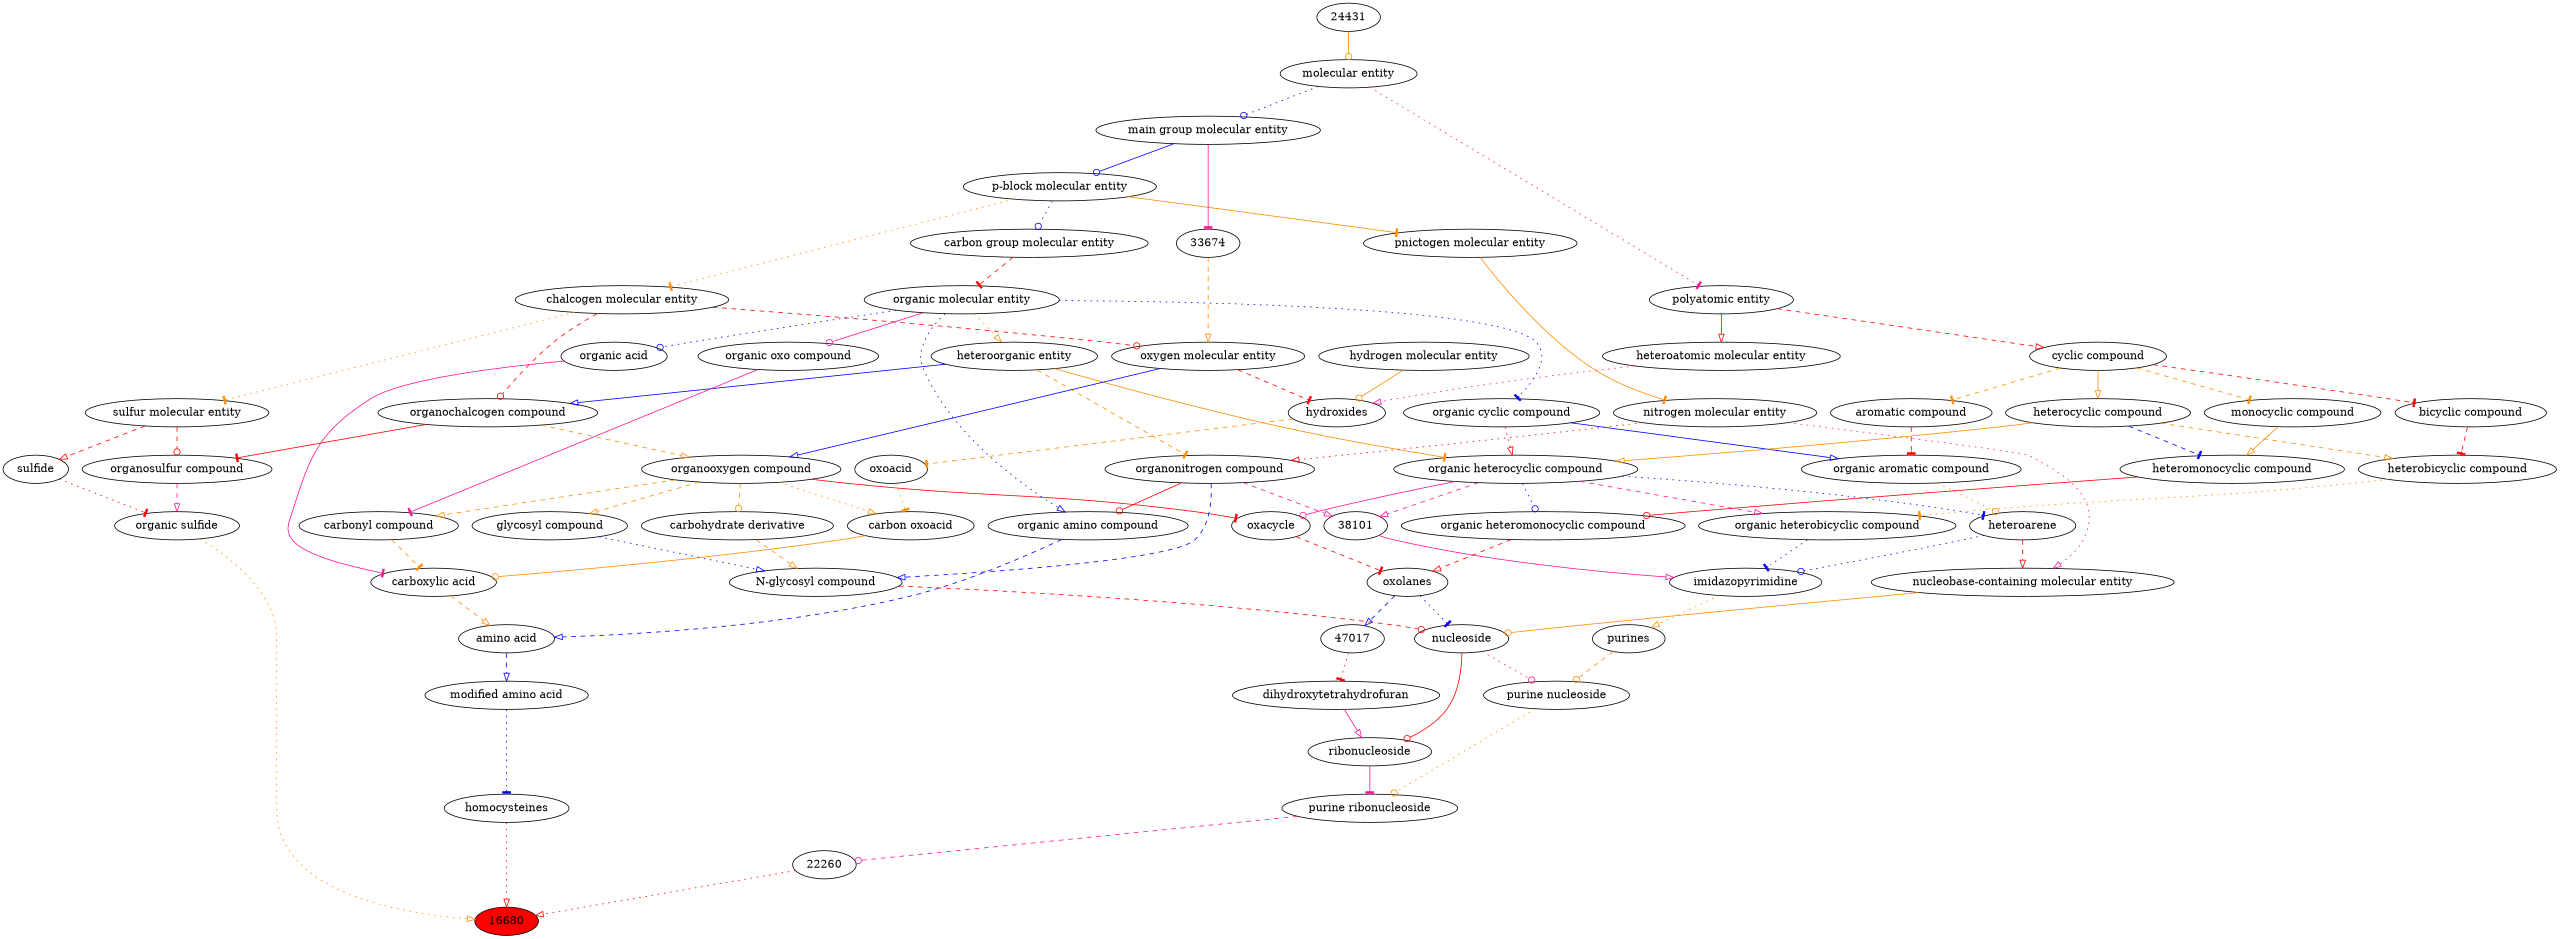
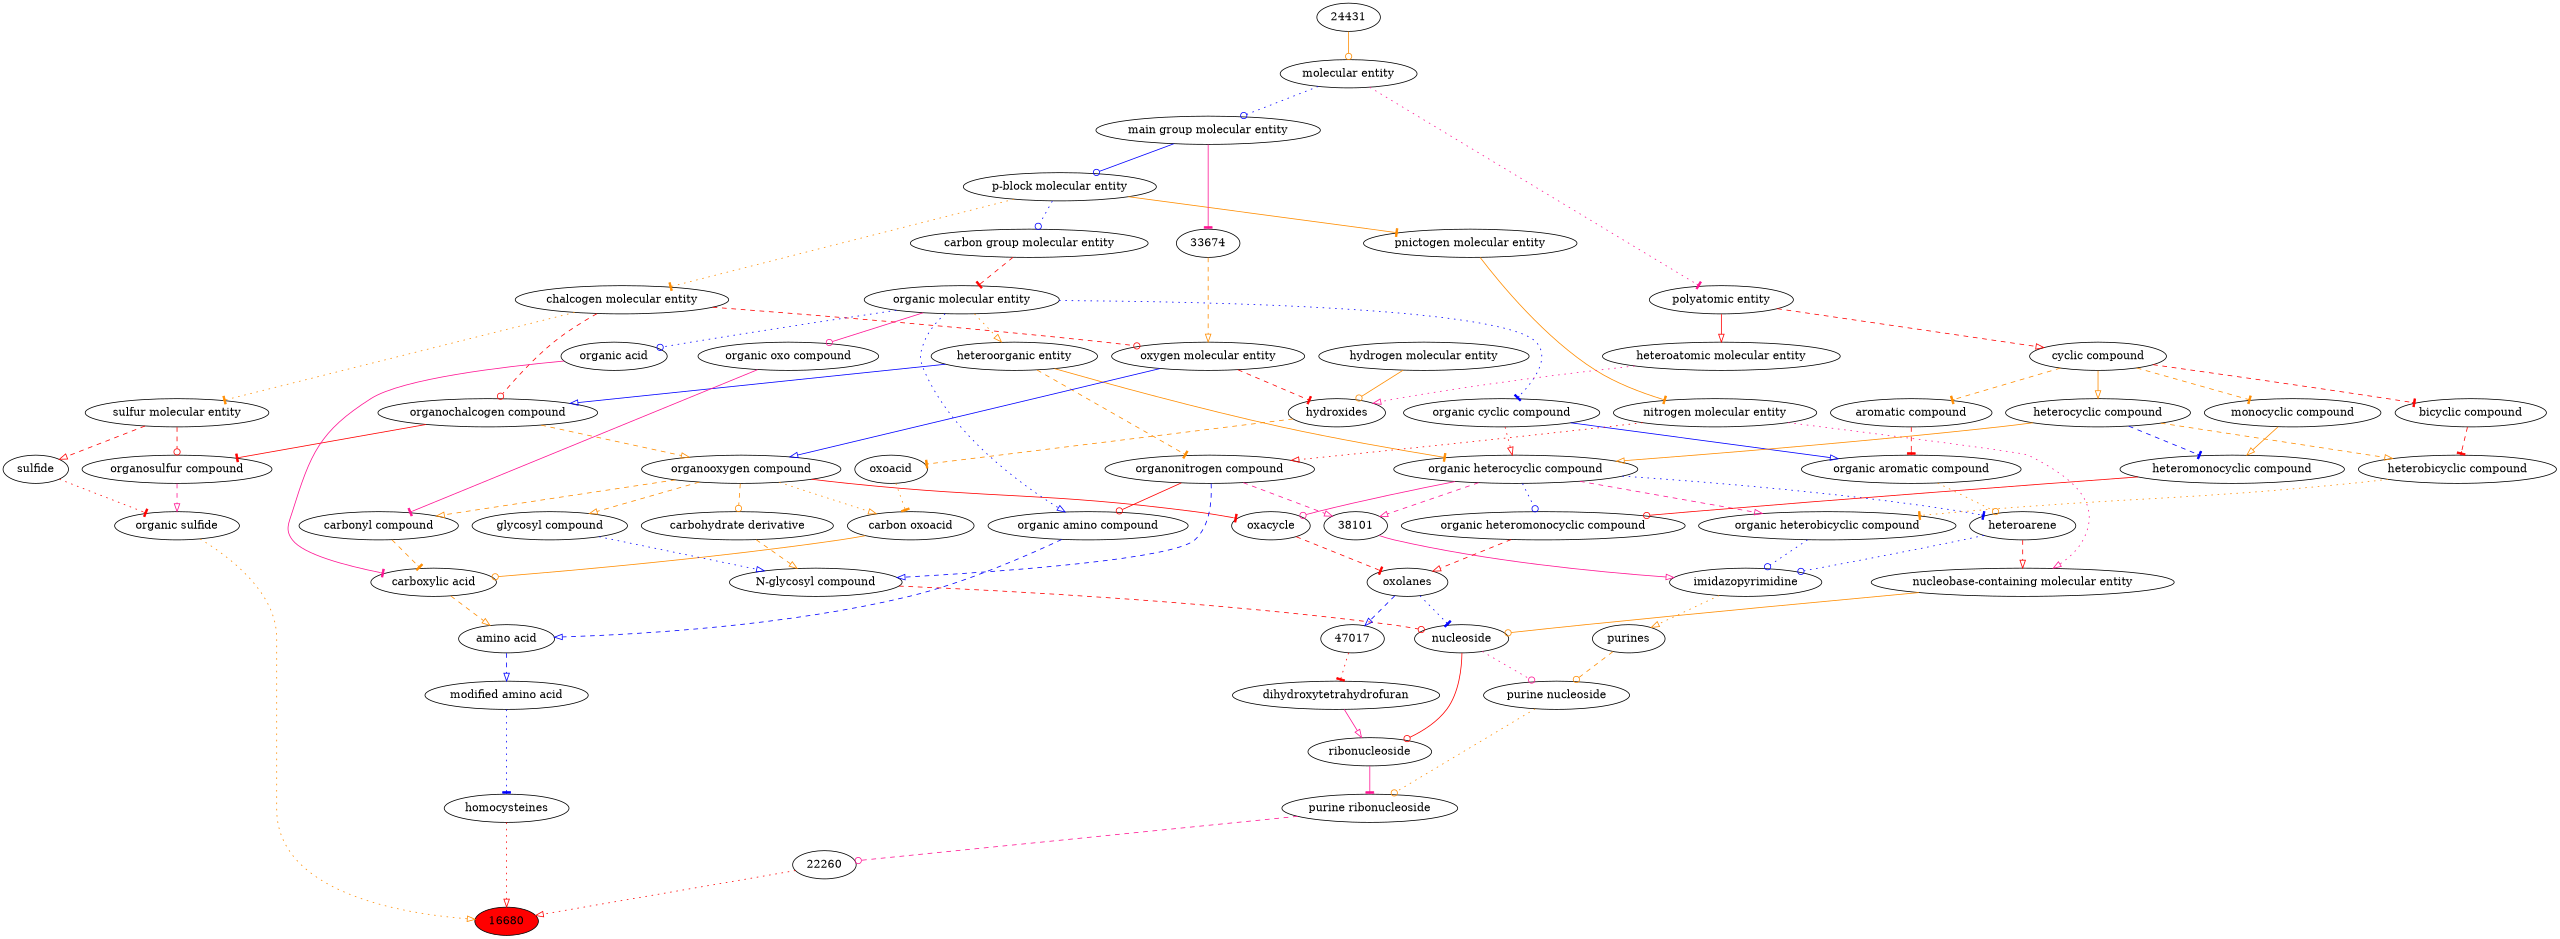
  digraph {
    edge [arrowhead=onormal color=darkorange style=dashed]
    n1 [fillcolor=red label=16680 style=filled]
    n2 [label=22260]
    n3 [label="organic sulfide"]
    n4 [label=homocysteines]
    n5 [label="purine ribonucleoside"]
    n6 [label="organosulfur compound"]
    n7 [label=sulfide]
    n8 [label="modified amino acid"]
    n9 [label="purine nucleoside"]
    n10 [label=ribonucleoside]
    n11 [label="organochalcogen compound"]
    n12 [label="organooxygen compound"]
    n13 [label="carbonyl compound"]
    n14 [label="carbon oxoacid"]
    n15 [label="glycosyl compound"]
    n16 [label="carbohydrate derivative"]
    n17 [label=oxacycle]
    n18 [label="sulfur molecular entity"]
    n19 [label="amino acid"]
    n20 [label=purines]
    n21 [label=nucleoside]
    n22 [label=dihydroxytetrahydrofuran]
    n23 [label="heteroorganic entity"]
    n24 [label="organonitrogen compound"]
    n25 [label="organic heterocyclic compound"]
    n26 [label="organic amino compound"]
    n27 [label="N-glycosyl compound"]
    n28 [label=38101]
    n29 [label="organic heterobicyclic compound"]
    n30 [label=heteroarene]
    n31 [label="organic heteromonocyclic compound"]
    n32 [label="chalcogen molecular entity"]
    n33 [label="oxygen molecular entity"]
    n34 [label=hydroxides]
    n35 [label="carboxylic acid"]
    n36 [label=imidazopyrimidine]
    n37 [label=oxolanes]
    n38 [label=47017]
    n39 [label="nucleobase-containing molecular entity"]
    n40 [label="organic molecular entity"]
    n41 [label="organic acid"]
    n42 [label="organic oxo compound"]
    n43 [label="organic cyclic compound"]
    n44 [label="organic aromatic compound"]
    n45 [label="p-block molecular entity"]
    n46 [label="carbon group molecular entity"]
    n47 [label="pnictogen molecular entity"]
    n48 [label="nitrogen molecular entity"]
    n49 [label="main group molecular entity"]
    n50 [label=33674]
    n51 [label=oxoacid]
    n52 [label="heterobicyclic compound"]
    n53 [label="heteromonocyclic compound"]
    n54 [label="molecular entity"]
    n55 [label="polyatomic entity"]
    n56 [label="heteroatomic molecular entity"]
    n57 [label="cyclic compound"]
    n58 [label="bicyclic compound"]
    n59 [label="heterocyclic compound"]
    n60 [label="aromatic compound"]
    n61 [label="monocyclic compound"]
    n62 [label=24431]
    n63 [label="hydrogen molecular entity"]
    n2 -> n1 [color=red style=dotted]
    n3 -> n1 [style=dotted]
    n4 -> n1 [color=red style=dotted]
    n5 -> n2 [arrowhead=odot color=deeppink]
    n6 -> n3 [color=deeppink]
    n7 -> n3 [arrowhead=tee color=red style=dotted]
    n8 -> n4 [arrowhead=tee color=blue style=dotted]
    n9 -> n5 [arrowhead=odot style=dotted]
    n10 -> n5 [arrowhead=tee color=deeppink style=solid]
    n11 -> n6 [arrowhead=tee color=red style=solid]
    n11 -> n12
    n12 -> n13
    n12 -> n14 [style=dotted]
    n12 -> n15
    n12 -> n16 [arrowhead=odot]
    n12 -> n17 [arrowhead=tee color=red style=solid]
    n13 -> n35 [arrowhead=tee]
    n14 -> n35 [arrowhead=odot style=solid]
    n15 -> n27 [color=blue style=dotted]
    n16 -> n27
    n17 -> n37 [arrowhead=tee color=red]
    n18 -> n6 [arrowhead=odot color=red]
    n18 -> n7 [color=red]
    n19 -> n8 [color=blue]
    n20 -> n9 [arrowhead=odot]
    n21 -> n9 [arrowhead=odot color=deeppink style=dotted]
    n21 -> n10 [arrowhead=odot color=red style=solid]
    n22 -> n10 [color=deeppink style=solid]
    n23 -> n11 [color=blue style=solid]
    n23 -> n24 [arrowhead=tee]
    n23 -> n25 [arrowhead=tee style=solid]
    n24 -> n26 [arrowhead=odot color=red style=solid]
    n24 -> n27 [color=blue]
    n24 -> n28 [color=deeppink]
    n25 -> n17 [arrowhead=odot color=deeppink style=solid]
    n25 -> n28 [color=deeppink]
    n25 -> n29 [color=deeppink]
    n25 -> n30 [arrowhead=tee color=blue style=dotted]
    n25 -> n31 [arrowhead=odot color=blue style=dotted]
    n26 -> n19 [color=blue]
    n27 -> n21 [arrowhead=odot color=red]
    n28 -> n36 [color=deeppink style=solid]
-   n29 -> n36 [arrowhead=tee color=blue style=dotted]
+   n29 -> n36 [arrowhead=odot color=blue style=dotted]
    n30 -> n36 [arrowhead=odot color=blue style=dotted]
    n30 -> n39 [color=red]
    n31 -> n37 [color=red]
    n32 -> n11 [arrowhead=odot color=red]
    n32 -> n18 [arrowhead=tee style=dotted]
    n32 -> n33 [arrowhead=odot color=red]
    n33 -> n12 [color=blue style=solid]
    n33 -> n34 [arrowhead=tee color=red]
    n34 -> n51 [arrowhead=tee]
    n35 -> n19
    n36 -> n20 [style=dotted]
    n37 -> n21 [arrowhead=tee color=blue style=dotted]
    n37 -> n38 [color=blue]
    n38 -> n22 [arrowhead=tee color=red style=dotted]
    n39 -> n21 [arrowhead=odot style=solid]
    n40 -> n23 [style=dotted]
    n40 -> n26 [color=blue style=dotted]
    n40 -> n41 [arrowhead=odot color=blue style=dotted]
    n40 -> n42 [arrowhead=odot color=deeppink style=solid]
    n40 -> n43 [arrowhead=tee color=blue style=dotted]
    n41 -> n35 [arrowhead=tee color=deeppink style=solid]
    n42 -> n13 [arrowhead=tee color=deeppink style=solid]
    n43 -> n25 [color=red style=dotted]
    n43 -> n44 [color=blue style=solid]
    n44 -> n30 [arrowhead=odot style=dotted]
    n45 -> n32 [arrowhead=tee style=dotted]
    n45 -> n46 [arrowhead=odot color=blue style=dotted]
    n45 -> n47 [arrowhead=tee style=solid]
    n46 -> n40 [arrowhead=tee color=red]
    n47 -> n48 [arrowhead=tee style=solid]
    n48 -> n24 [color=red style=dotted]
    n48 -> n39 [color=deeppink style=dotted]
    n49 -> n45 [arrowhead=odot color=blue style=solid]
    n49 -> n50 [arrowhead=tee color=deeppink style=solid]
    n50 -> n33
    n51 -> n14 [arrowhead=tee style=dotted]
    n52 -> n29 [arrowhead=tee style=dotted]
    n53 -> n31 [arrowhead=odot color=red style=solid]
    n54 -> n49 [arrowhead=odot color=blue style=dotted]
    n54 -> n55 [arrowhead=tee color=deeppink style=dotted]
    n55 -> n56 [color=red style=solid]
    n55 -> n57 [color=red]
    n56 -> n34 [color=deeppink style=dotted]
    n57 -> n58 [arrowhead=tee color=red]
    n57 -> n59 [style=solid]
    n57 -> n60 [arrowhead=tee]
    n57 -> n61 [arrowhead=tee]
    n58 -> n52 [arrowhead=tee color=red]
    n59 -> n25 [style=solid]
    n59 -> n52
    n59 -> n53 [arrowhead=tee color=blue]
    n60 -> n44 [arrowhead=tee color=red]
    n61 -> n53 [style=solid]
    n62 -> n54 [arrowhead=odot style=solid]
    n63 -> n34 [arrowhead=odot style=solid]
  }
